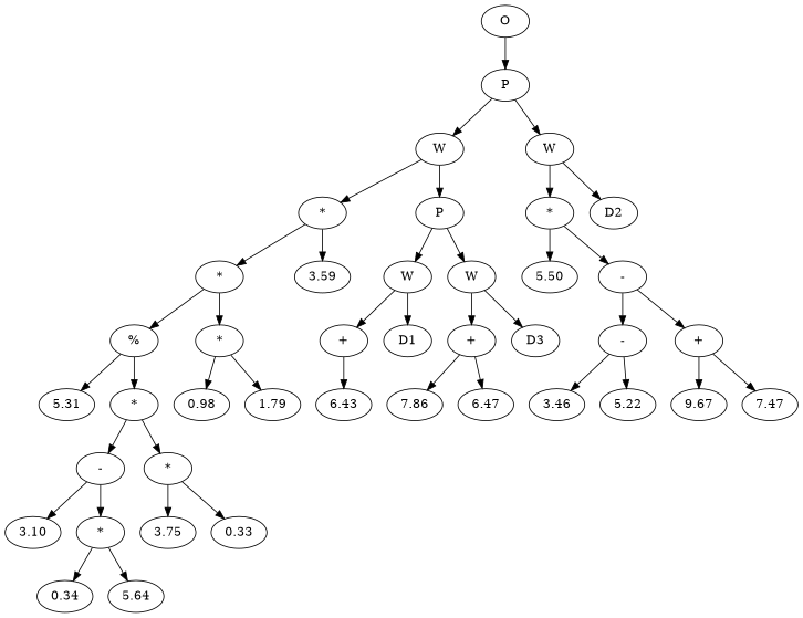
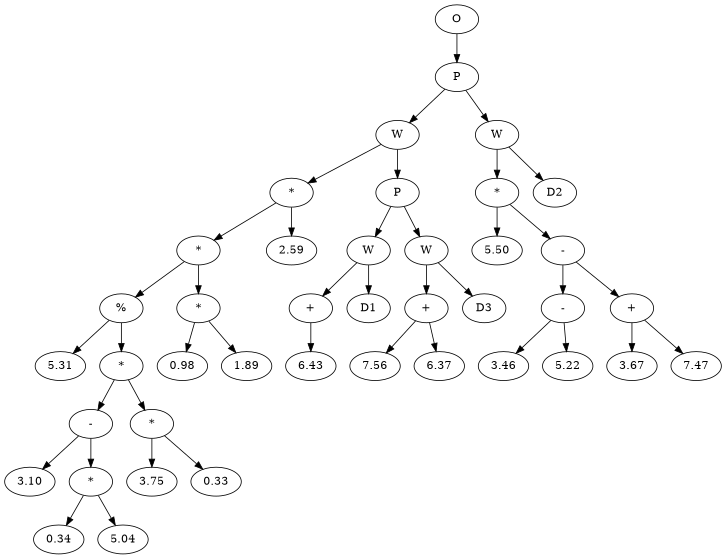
  digraph {
    n1 [label=O]
    n2 [label=P]
    n3 [label=W]
    n4 [label=W]
    n5 [label="*"]
    n6 [label=P]
    n7 [label="*"]
    n8 [label=D2]
    n9 [label="*"]
-   n10 [label=3.59]
+   n10 [label=2.59]
    n11 [label=W]
    n12 [label=W]
    n13 [label="%"]
    n14 [label="*"]
    n15 [label=5.31]
    n16 [label="*"]
    n17 [label=0.98]
-   n18 [label=1.79]
+   n18 [label=1.89]
    n19 [label="-"]
    n20 [label="*"]
    n21 [label=3.10]
    n22 [label="*"]
    n23 [label=3.75]
    n24 [label=0.33]
    n25 [label=0.34]
-   n26 [label=5.64]
+   n26 [label=5.04]
    n27 [label="+"]
    n28 [label=D1]
    n29 [label="+"]
    n30 [label=D3]
    n31 [label=6.43]
-   n32 [label=7.86]
-   n33 [label=6.47]
+   n32 [label=7.56]
+   n33 [label=6.37]
    n34 [label=5.50]
    n35 [label="-"]
    n36 [label="-"]
    n37 [label="+"]
    n38 [label=3.46]
    n39 [label=5.22]
-   n40 [label=9.67]
+   n40 [label=3.67]
    n41 [label=7.47]
    n1 -> n2
    n2 -> n3
    n2 -> n4
    n3 -> n5
    n3 -> n6
    n4 -> n7
    n4 -> n8
    n5 -> n9
    n5 -> n10
    n6 -> n11
    n6 -> n12
    n7 -> n34
    n7 -> n35
    n9 -> n13
    n9 -> n14
    n11 -> n27
    n11 -> n28
    n12 -> n29
    n12 -> n30
    n13 -> n15
    n13 -> n16
    n14 -> n17
    n14 -> n18
    n16 -> n19
    n16 -> n20
    n19 -> n21
    n19 -> n22
    n20 -> n23
    n20 -> n24
    n22 -> n25
    n22 -> n26
    n27 -> n31
    n29 -> n32
    n29 -> n33
    n35 -> n36
    n35 -> n37
    n36 -> n38
    n36 -> n39
    n37 -> n40
    n37 -> n41
  }
